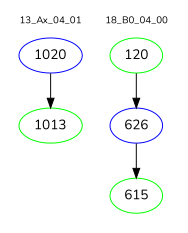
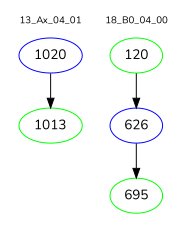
  digraph {
    fontname=Nunito
    node [color=green fontname=Nunito]
    edge [color=black fontname=Nunito]
    n1 [color=blue label=1020]
    n2 [label=1013]
    n3 [label=120]
    n4 [color=blue label=626]
-   n5 [label=615]
+   n5 [label=695]
    subgraph cluster_1 {
      color=white
      fontsize=10
      label="13_Ax_04_01"
      n1
      n2
    }
    subgraph cluster_2 {
      color=white
      fontsize=10
      label="18_B0_04_00"
      n3
      n4
      n5
    }
    n1 -> n2
    n3 -> n4
    n4 -> n5
  }
